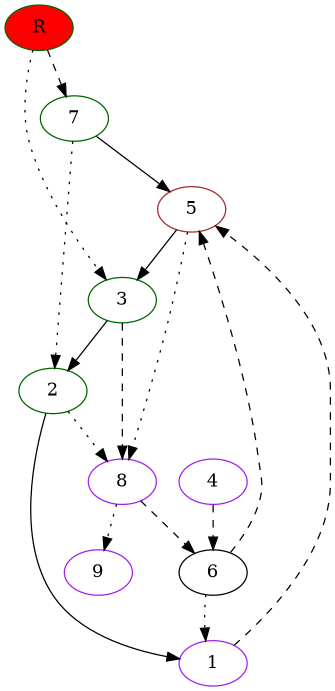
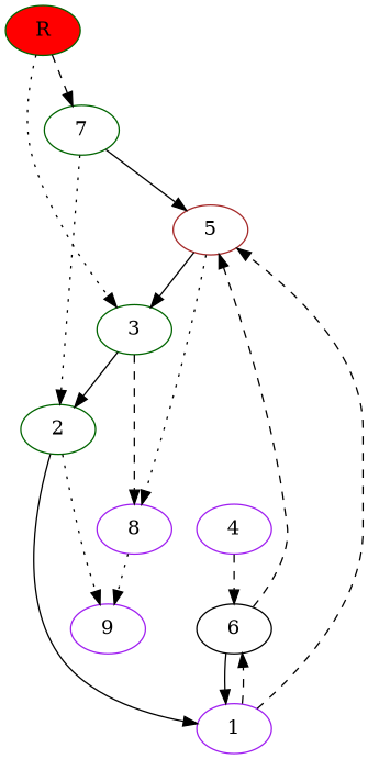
  digraph {
    fontname="DejaVu Serif"
    node [color=purple fontname="DejaVu Serif"]
    edge [fontname="DejaVu Serif" style=dashed]
    5 [color=brown]
    1
    6 [color=black]
    8
    3 [color=darkgreen]
    2 [color=darkgreen]
    9
    4
    7 [color=darkgreen]
    R [color=darkgreen fillcolor="#ff0000" style=filled]
    5 -> 8 [style=dotted]
    5 -> 3 [style=solid]
    1 -> 5
-   8 -> 6
+   1 -> 6
    6 -> 5
-   6 -> 1 [style=dotted]
+   6 -> 1 [style=solid]
    8 -> 9 [style=dotted]
    3 -> 8
    3 -> 2 [style=solid]
    2 -> 1 [style=solid]
-   2 -> 8 [style=dotted]
+   2 -> 9 [style=dotted]
    4 -> 6
    7 -> 5 [style=solid]
    7 -> 2 [style=dotted]
    R -> 3 [style=dotted]
    R -> 7
  }
